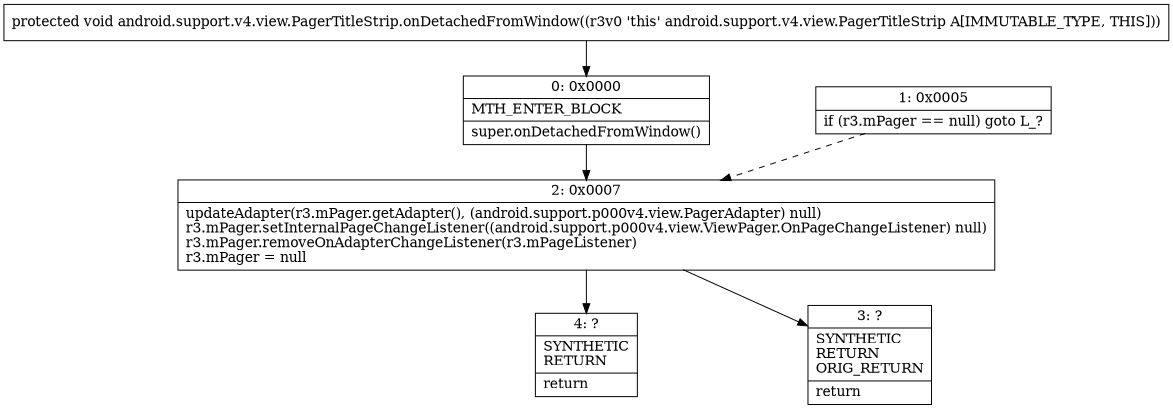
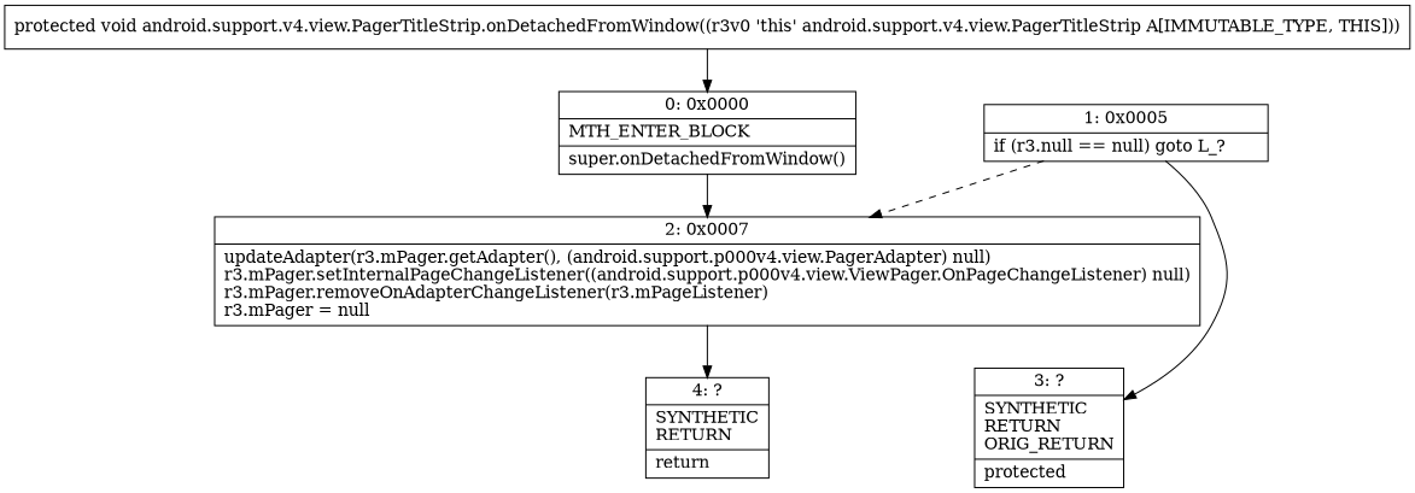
  digraph {
    node [shape=record]
    n1 [label="{0\:\ 0x0000|MTH_ENTER_BLOCK\l|super.onDetachedFromWindow()\l}"]
    n2 [label="{2\:\ 0x0007|updateAdapter(r3.mPager.getAdapter(), (android.support.p000v4.view.PagerAdapter) null)\lr3.mPager.setInternalPageChangeListener((android.support.p000v4.view.ViewPager.OnPageChangeListener) null)\lr3.mPager.removeOnAdapterChangeListener(r3.mPageListener)\lr3.mPager = null\l}"]
-   n3 [label="{1\:\ 0x0005|if (r3.mPager == null) goto L_?\l}"]
+   n3 [label="{1\:\ 0x0005|if (r3.null == null) goto L_?\l}"]
    n4 [label="{4\:\ ?|SYNTHETIC\lRETURN\l|return\l}"]
-   n5 [label="{3\:\ ?|SYNTHETIC\lRETURN\lORIG_RETURN\l|return\l}"]
+   n5 [label="{3\:\ ?|SYNTHETIC\lRETURN\lORIG_RETURN\l|protected\l}"]
    n6 [label="{protected void android.support.v4.view.PagerTitleStrip.onDetachedFromWindow((r3v0 'this' android.support.v4.view.PagerTitleStrip A[IMMUTABLE_TYPE, THIS])) }"]
    n1 -> n2
    n2 -> n4
-   n2 -> n5
+   n3 -> n5
    n3 -> n2 [style=dashed]
    n6 -> n1
  }
